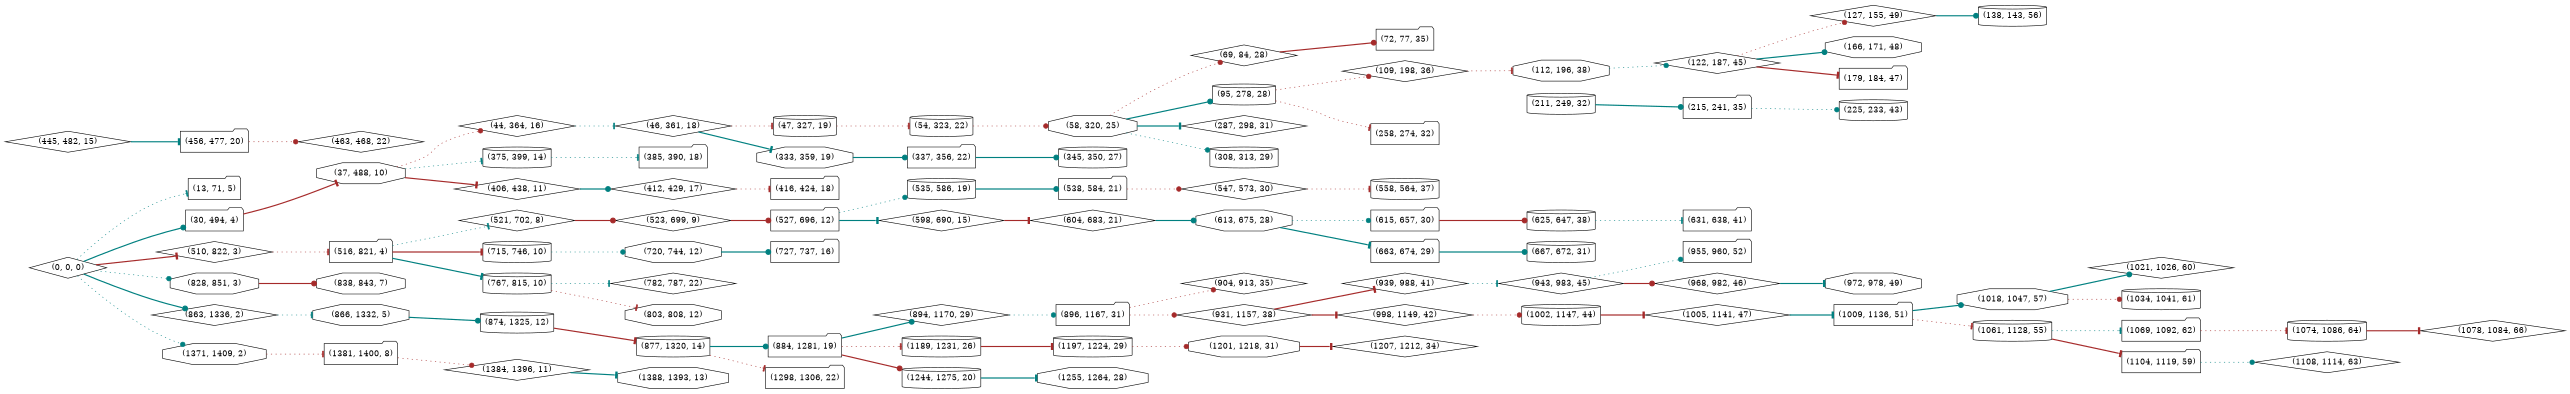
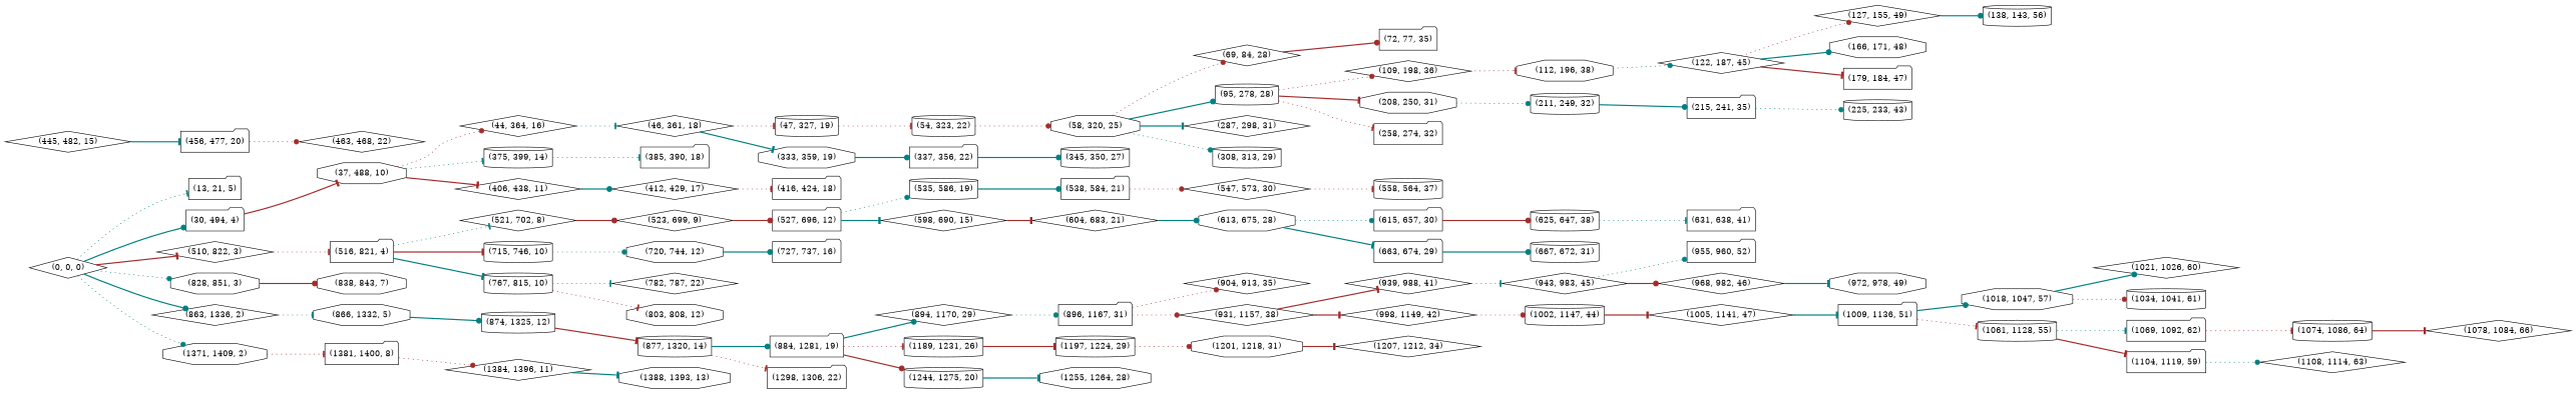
  digraph {
    rankdir=LR
    node [shape=diamond]
    edge [arrowhead=dot color=teal style=bold]
-   "(13, 21, 5)" [shape=folder label="(13, 71, 5)"]
+   "(13, 21, 5)" [shape=folder]
    "(0, 0, 0)"
    "(30, 494, 4)" [shape=folder]
    "(510, 822, 3)"
    "(828, 851, 3)" [shape=octagon]
    "(863, 1336, 2)"
    "(1371, 1409, 2)" [shape=octagon]
    "(37, 488, 10)" [shape=octagon]
    "(516, 821, 4)" [shape=folder]
    "(838, 843, 7)" [shape=octagon]
    "(866, 1332, 5)" [shape=octagon]
    "(1381, 1400, 8)" [shape=folder]
    "(44, 364, 16)"
    "(375, 399, 14)" [shape=cylinder]
    "(406, 438, 11)"
    "(46, 361, 18)"
    "(385, 390, 18)" [shape=folder]
    "(412, 429, 17)"
    "(456, 477, 20)" [shape=folder]
    "(445, 482, 15)"
    "(47, 327, 19)" [shape=cylinder]
    "(333, 359, 19)" [shape=octagon]
    "(54, 323, 22)" [shape=cylinder]
    "(337, 356, 22)" [shape=folder]
    "(58, 320, 25)" [shape=octagon]
    n26 [label="(69, 84, 28)"]
    "(95, 278, 28)" [shape=cylinder]
    "(287, 298, 31)"
    "(308, 313, 29)" [shape=cylinder]
    "(72, 77, 35)" [shape=folder]
    "(109, 198, 36)"
+   "(208, 250, 31)" [shape=octagon]
    "(258, 274, 32)" [shape=folder]
    "(112, 196, 38)" [shape=octagon]
    "(211, 249, 32)" [shape=cylinder]
    "(122, 187, 45)"
    "(127, 155, 49)"
    "(166, 171, 48)" [shape=octagon]
    "(179, 184, 47)" [shape=folder]
    "(138, 143, 56)" [shape=cylinder]
    "(215, 241, 35)" [shape=folder]
    "(225, 233, 43)" [shape=cylinder]
    "(345, 350, 27)" [shape=cylinder]
    "(416, 424, 18)" [shape=folder]
    "(463, 468, 22)"
    "(521, 702, 8)"
    "(715, 746, 10)" [shape=cylinder]
    "(767, 815, 10)" [shape=cylinder]
    "(523, 699, 9)"
    "(720, 744, 12)" [shape=octagon]
    "(782, 787, 22)"
    "(803, 808, 12)" [shape=octagon]
    "(527, 696, 12)" [shape=folder]
    "(535, 586, 19)" [shape=cylinder]
    "(598, 690, 15)"
    "(538, 584, 21)" [shape=folder]
    "(604, 683, 21)"
    "(547, 573, 30)"
    "(558, 564, 37)" [shape=cylinder]
    "(613, 675, 28)" [shape=octagon]
    "(615, 657, 30)" [shape=folder]
    "(663, 674, 29)" [shape=folder]
    "(625, 647, 38)" [shape=cylinder]
    "(667, 672, 31)" [shape=cylinder]
    "(631, 638, 41)" [shape=folder]
    "(727, 737, 16)" [shape=folder]
    "(874, 1325, 12)" [shape=cylinder]
    "(877, 1320, 14)" [shape=cylinder]
    "(884, 1281, 19)" [shape=folder]
    "(1298, 1306, 22)" [shape=folder]
    "(894, 1170, 29)"
    "(1189, 1231, 26)" [shape=cylinder]
    "(1244, 1275, 20)" [shape=cylinder]
    "(896, 1167, 31)" [shape=folder]
    "(1197, 1224, 29)" [shape=cylinder]
    "(1255, 1264, 28)" [shape=octagon]
    "(904, 913, 35)"
    "(931, 1157, 38)"
    "(939, 988, 41)"
    "(998, 1149, 42)"
    "(943, 983, 45)"
    "(1002, 1147, 44)" [shape=cylinder]
    "(955, 960, 52)" [shape=folder]
    "(968, 982, 46)"
    "(972, 978, 49)" [shape=octagon]
    "(1005, 1141, 47)"
    "(1009, 1136, 51)" [shape=folder]
    "(1018, 1047, 57)" [shape=octagon]
    "(1061, 1128, 55)" [shape=cylinder]
    "(1021, 1026, 60)"
    "(1034, 1041, 61)" [shape=cylinder]
    "(1069, 1092, 62)" [shape=folder]
    "(1104, 1119, 59)" [shape=folder]
    "(1074, 1086, 64)" [shape=cylinder]
    "(1108, 1114, 63)"
    "(1078, 1084, 66)"
    "(1201, 1218, 31)" [shape=octagon]
    "(1207, 1212, 34)"
    "(1384, 1396, 11)"
    "(1388, 1393, 13)" [shape=octagon]
    "(0, 0, 0)" -> "(13, 21, 5)" [arrowhead=tee style=dotted]
    "(0, 0, 0)" -> "(30, 494, 4)"
    "(0, 0, 0)" -> "(510, 822, 3)" [arrowhead=tee color=brown]
    "(0, 0, 0)" -> "(828, 851, 3)" [style=dotted]
    "(0, 0, 0)" -> "(863, 1336, 2)"
    "(0, 0, 0)" -> "(1371, 1409, 2)" [style=dotted]
    "(30, 494, 4)" -> "(37, 488, 10)" [arrowhead=tee color=brown]
    "(510, 822, 3)" -> "(516, 821, 4)" [arrowhead=tee color=brown style=dotted]
    "(828, 851, 3)" -> "(838, 843, 7)" [color=brown]
    "(863, 1336, 2)" -> "(866, 1332, 5)" [arrowhead=tee style=dotted]
    "(1371, 1409, 2)" -> "(1381, 1400, 8)" [arrowhead=tee color=brown style=dotted]
    "(37, 488, 10)" -> "(44, 364, 16)" [color=brown style=dotted]
    "(37, 488, 10)" -> "(375, 399, 14)" [arrowhead=tee style=dotted]
    "(37, 488, 10)" -> "(406, 438, 11)" [arrowhead=tee color=brown]
    "(516, 821, 4)" -> "(521, 702, 8)" [arrowhead=tee style=dotted]
    "(516, 821, 4)" -> "(715, 746, 10)" [arrowhead=tee color=brown]
    "(516, 821, 4)" -> "(767, 815, 10)" [arrowhead=tee]
    "(866, 1332, 5)" -> "(874, 1325, 12)"
    "(1381, 1400, 8)" -> "(1384, 1396, 11)" [color=brown style=dotted]
    "(44, 364, 16)" -> "(46, 361, 18)" [arrowhead=tee style=dotted]
    "(375, 399, 14)" -> "(385, 390, 18)" [arrowhead=tee style=dotted]
    "(406, 438, 11)" -> "(412, 429, 17)"
    "(46, 361, 18)" -> "(47, 327, 19)" [arrowhead=tee color=brown style=dotted]
    "(46, 361, 18)" -> "(333, 359, 19)" [arrowhead=tee]
    "(412, 429, 17)" -> "(416, 424, 18)" [arrowhead=tee color=brown style=dotted]
    "(456, 477, 20)" -> "(463, 468, 22)" [color=brown style=dotted]
    "(445, 482, 15)" -> "(456, 477, 20)" [arrowhead=tee]
    "(47, 327, 19)" -> "(54, 323, 22)" [arrowhead=tee color=brown style=dotted]
    "(333, 359, 19)" -> "(337, 356, 22)"
    "(54, 323, 22)" -> "(58, 320, 25)" [color=brown style=dotted]
    "(337, 356, 22)" -> "(345, 350, 27)"
    "(58, 320, 25)" -> n26 [color=brown style=dotted]
    "(58, 320, 25)" -> "(95, 278, 28)"
    "(58, 320, 25)" -> "(287, 298, 31)" [arrowhead=tee]
    "(58, 320, 25)" -> "(308, 313, 29)" [style=dotted]
    n26 -> "(72, 77, 35)" [color=brown]
    "(95, 278, 28)" -> "(109, 198, 36)" [color=brown style=dotted]
+   "(95, 278, 28)" -> "(208, 250, 31)" [arrowhead=tee color=brown]
    "(95, 278, 28)" -> "(258, 274, 32)" [arrowhead=tee color=brown style=dotted]
    "(109, 198, 36)" -> "(112, 196, 38)" [arrowhead=tee color=brown style=dotted]
+   "(208, 250, 31)" -> "(211, 249, 32)" [style=dotted]
    "(112, 196, 38)" -> "(122, 187, 45)" [style=dotted]
    "(211, 249, 32)" -> "(215, 241, 35)"
    "(122, 187, 45)" -> "(127, 155, 49)" [color=brown style=dotted]
    "(122, 187, 45)" -> "(166, 171, 48)"
    "(122, 187, 45)" -> "(179, 184, 47)" [arrowhead=tee color=brown]
    "(127, 155, 49)" -> "(138, 143, 56)"
    "(215, 241, 35)" -> "(225, 233, 43)" [style=dotted]
    "(521, 702, 8)" -> "(523, 699, 9)" [color=brown]
    "(715, 746, 10)" -> "(720, 744, 12)" [style=dotted]
    "(767, 815, 10)" -> "(782, 787, 22)" [arrowhead=tee style=dotted]
    "(767, 815, 10)" -> "(803, 808, 12)" [arrowhead=tee color=brown style=dotted]
    "(523, 699, 9)" -> "(527, 696, 12)" [color=brown]
    "(720, 744, 12)" -> "(727, 737, 16)"
    "(527, 696, 12)" -> "(535, 586, 19)" [style=dotted]
    "(527, 696, 12)" -> "(598, 690, 15)" [arrowhead=tee]
    "(535, 586, 19)" -> "(538, 584, 21)"
    "(598, 690, 15)" -> "(604, 683, 21)" [arrowhead=tee color=brown]
    "(538, 584, 21)" -> "(547, 573, 30)" [color=brown style=dotted]
    "(604, 683, 21)" -> "(613, 675, 28)"
    "(547, 573, 30)" -> "(558, 564, 37)" [arrowhead=tee color=brown style=dotted]
    "(613, 675, 28)" -> "(615, 657, 30)" [style=dotted]
    "(613, 675, 28)" -> "(663, 674, 29)" [arrowhead=tee]
    "(615, 657, 30)" -> "(625, 647, 38)" [color=brown]
    "(663, 674, 29)" -> "(667, 672, 31)"
    "(625, 647, 38)" -> "(631, 638, 41)" [arrowhead=tee style=dotted]
    "(874, 1325, 12)" -> "(877, 1320, 14)" [arrowhead=tee color=brown]
    "(877, 1320, 14)" -> "(884, 1281, 19)"
    "(877, 1320, 14)" -> "(1298, 1306, 22)" [arrowhead=tee color=brown style=dotted]
    "(884, 1281, 19)" -> "(894, 1170, 29)"
    "(884, 1281, 19)" -> "(1189, 1231, 26)" [arrowhead=tee color=brown style=dotted]
    "(884, 1281, 19)" -> "(1244, 1275, 20)" [color=brown]
    "(894, 1170, 29)" -> "(896, 1167, 31)" [style=dotted]
    "(1189, 1231, 26)" -> "(1197, 1224, 29)" [arrowhead=tee color=brown]
    "(1244, 1275, 20)" -> "(1255, 1264, 28)" [arrowhead=tee]
    "(896, 1167, 31)" -> "(904, 913, 35)" [color=brown style=dotted]
    "(896, 1167, 31)" -> "(931, 1157, 38)" [color=brown style=dotted]
    "(1197, 1224, 29)" -> "(1201, 1218, 31)" [color=brown style=dotted]
    "(931, 1157, 38)" -> "(939, 988, 41)" [arrowhead=tee color=brown]
    "(931, 1157, 38)" -> "(998, 1149, 42)" [arrowhead=tee color=brown]
    "(939, 988, 41)" -> "(943, 983, 45)" [arrowhead=tee style=dotted]
    "(998, 1149, 42)" -> "(1002, 1147, 44)" [color=brown style=dotted]
    "(943, 983, 45)" -> "(955, 960, 52)" [style=dotted]
    "(943, 983, 45)" -> "(968, 982, 46)" [color=brown]
    "(1002, 1147, 44)" -> "(1005, 1141, 47)" [arrowhead=tee color=brown]
    "(968, 982, 46)" -> "(972, 978, 49)" [arrowhead=tee]
    "(1005, 1141, 47)" -> "(1009, 1136, 51)" [arrowhead=tee]
    "(1009, 1136, 51)" -> "(1018, 1047, 57)"
    "(1009, 1136, 51)" -> "(1061, 1128, 55)" [arrowhead=tee color=brown style=dotted]
    "(1018, 1047, 57)" -> "(1021, 1026, 60)"
    "(1018, 1047, 57)" -> "(1034, 1041, 61)" [color=brown style=dotted]
    "(1061, 1128, 55)" -> "(1069, 1092, 62)" [arrowhead=tee style=dotted]
    "(1061, 1128, 55)" -> "(1104, 1119, 59)" [arrowhead=tee color=brown]
    "(1069, 1092, 62)" -> "(1074, 1086, 64)" [arrowhead=tee color=brown style=dotted]
    "(1104, 1119, 59)" -> "(1108, 1114, 63)" [style=dotted]
    "(1074, 1086, 64)" -> "(1078, 1084, 66)" [arrowhead=tee color=brown]
    "(1201, 1218, 31)" -> "(1207, 1212, 34)" [arrowhead=tee color=brown]
    "(1384, 1396, 11)" -> "(1388, 1393, 13)" [arrowhead=tee]
  }
